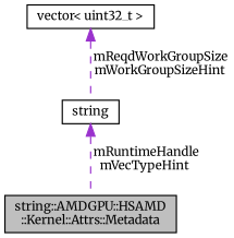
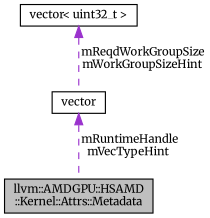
  digraph {
    fontname=Merriweather
    node [color=black fontname=Merriweather fontsize=10 shape=box]
    edge [color=darkorchid3 dir=back fontname=Merriweather fontsize=10 labelfontname=Helvetica labelfontsize=10 style=dashed]
-   n1 [fillcolor=grey75 fontcolor=black height=0.2 label="string::AMDGPU::HSAMD\l::Kernel::Attrs::Metadata" style=filled width=0.4]
+   n1 [fillcolor=grey75 fontcolor=black height=0.2 label="llvm::AMDGPU::HSAMD\l::Kernel::Attrs::Metadata" style=filled width=0.4]
    n2 [height=0.2 label="vector\< uint32_t \>" width=0.4]
-   n3 [height=0.2 label=string width=0.4]
+   n3 [height=0.2 label=vector width=0.4]
    n2 -> n3 [label=" mReqdWorkGroupSize\nmWorkGroupSizeHint"]
    n3 -> n1 [label=" mRuntimeHandle\nmVecTypeHint"]
  }
